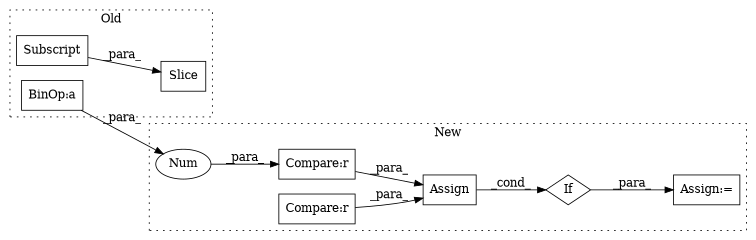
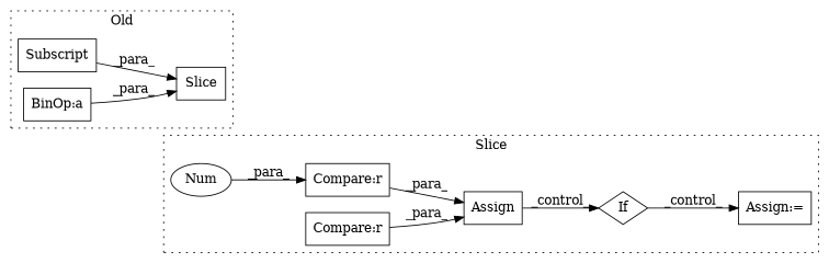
  digraph {
    rankdir=LR
    node [a=40 l=1 s=9404 shape=box]
    n1 [a=72 l=40 label=Assign]
    n2 [l=17 label="Compare:r"]
    n3 [a=76 label=Num s=9420 shape=ellipse]
    n4 [a=96 l=3 label=If s=9401 shape=diamond]
    n5 [l=18 label="Compare:r" s=9426]
    n6 [a=68 l=3 label="Assign:=" s=9464]
    n7 [a=80 label=Slice s=8005]
    n8 [a=82 l=4 label="BinOp:a" s=7790]
    n9 [a=63 l="11,0" label=Subscript s="8000,0"]
    subgraph cluster_1 {
-     label=New
+     label=Slice
      style=dotted
      n1
      n2
      n3
      n4
      n5
      n6
    }
    subgraph cluster_2 {
      label=Old
      style=dotted
      n7
      n8
      n9
    }
-   n1 -> n4 [label=_cond_]
+   n1 -> n4 [label=_control_]
    n2 -> n1 [label=_para_]
    n3 -> n2 [label=_para_]
-   n4 -> n6 [label=_para_]
+   n4 -> n6 [label=_control_]
    n5 -> n1 [label=_para_]
-   n8 -> n3 [label=_para_]
+   n8 -> n7 [label=_para_]
    n9 -> n7 [label=_para_]
  }
